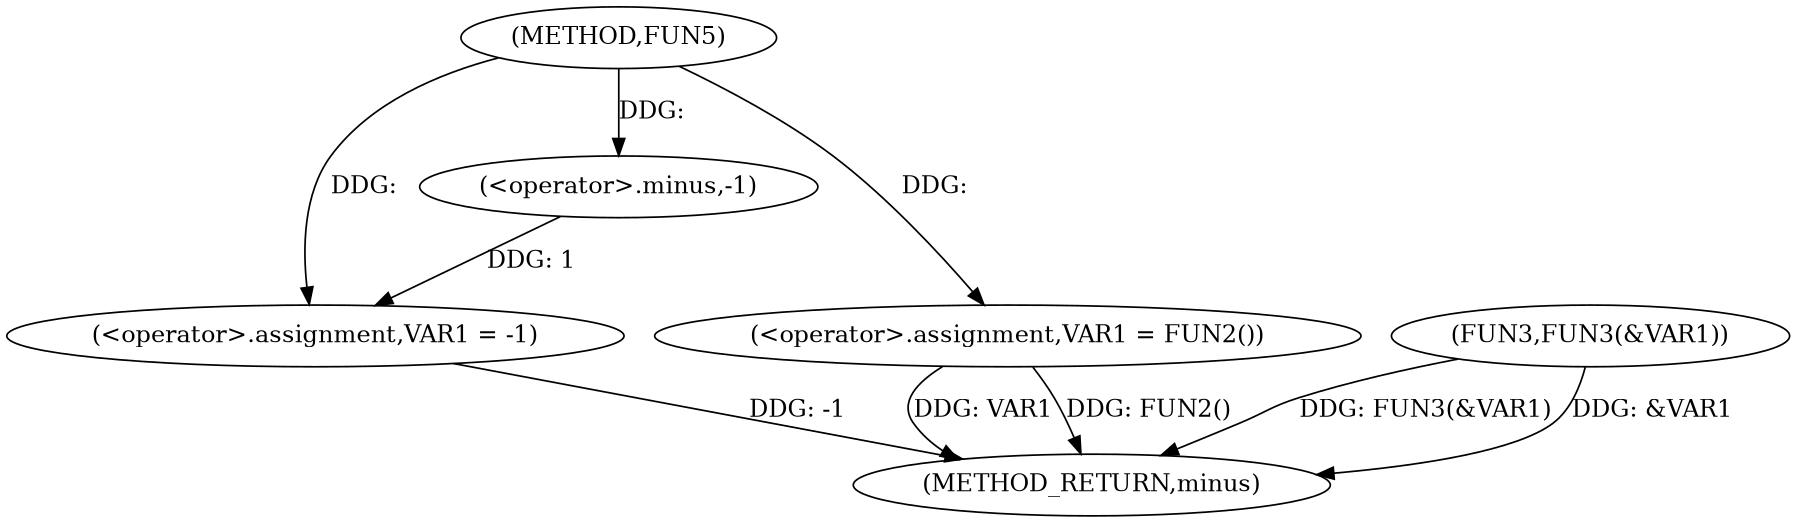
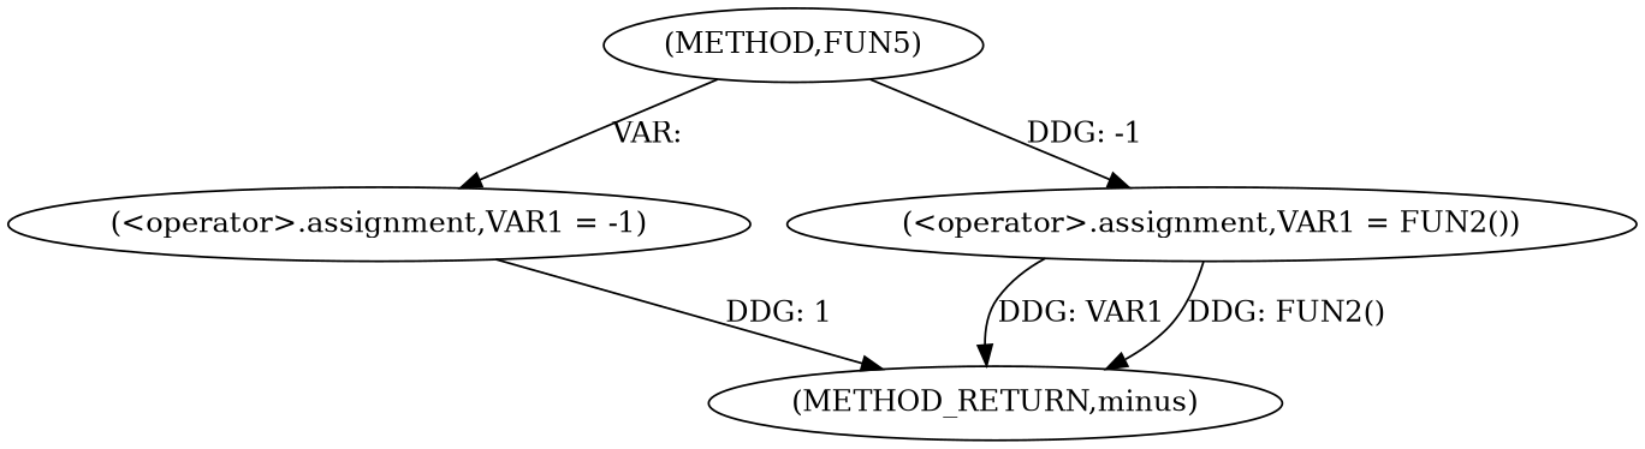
  digraph {
    n1 [label="(METHOD,FUN5)"]
    n2 [label="(<operator>.assignment,VAR1 = -1)"]
-   n3 [label="(<operator>.minus,-1)"]
    n4 [label="(<operator>.assignment,VAR1 = FUN2())"]
    n5 [label="(METHOD_RETURN,minus)"]
-   n6 [label="(FUN3,FUN3(&VAR1))"]
-   n1 -> n2 [label="DDG: "]
-   n1 -> n3 [label="DDG: "]
-   n1 -> n4 [label="DDG: "]
-   n2 -> n5 [label="DDG: -1"]
-   n3 -> n2 [label="DDG: 1"]
+   n1 -> n2 [label="VAR: "]
+   n1 -> n4 [label="DDG: -1"]
+   n2 -> n5 [label="DDG: 1"]
    n4 -> n5 [label="DDG: VAR1"]
    n4 -> n5 [label="DDG: FUN2()"]
-   n6 -> n5 [label="DDG: FUN3(&VAR1)"]
-   n6 -> n5 [label="DDG: &VAR1"]
  }
